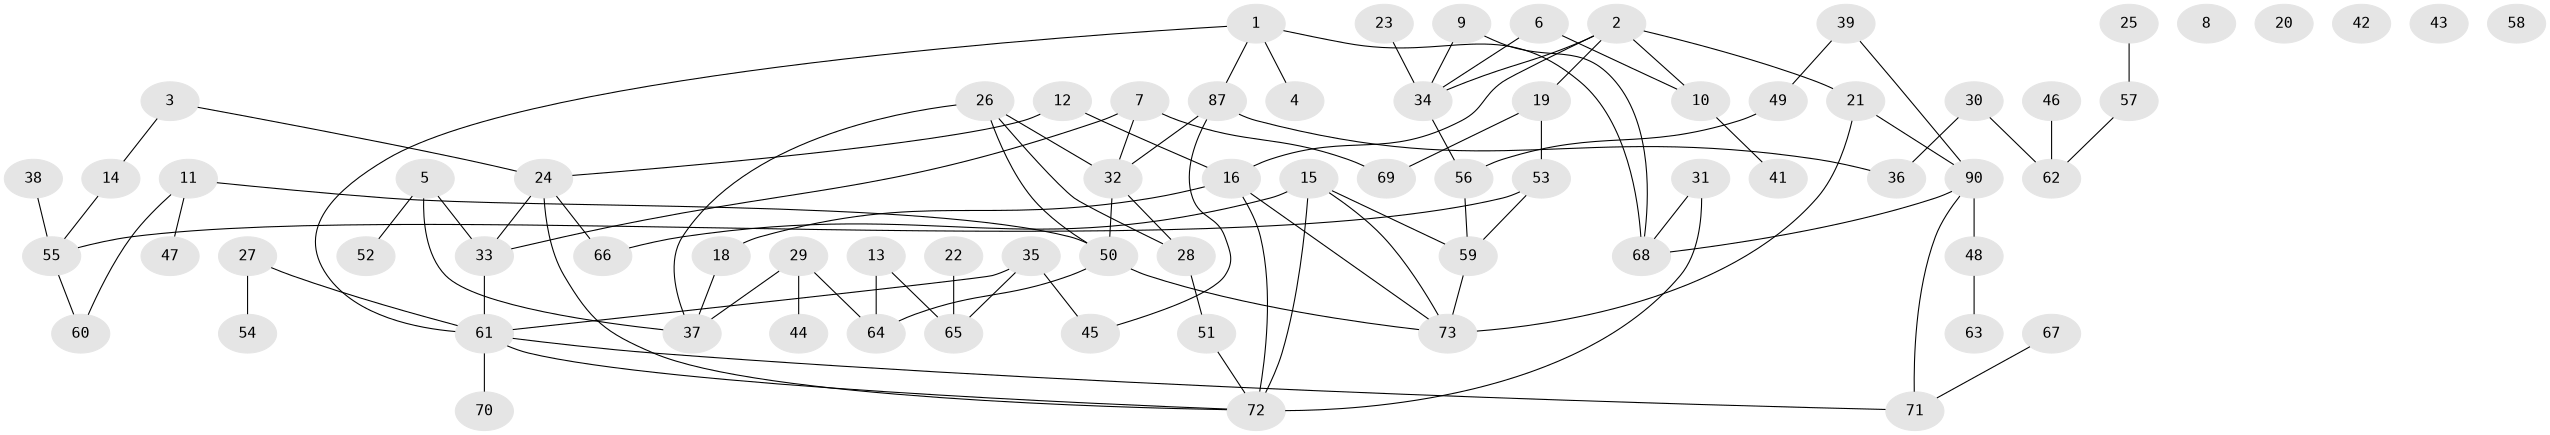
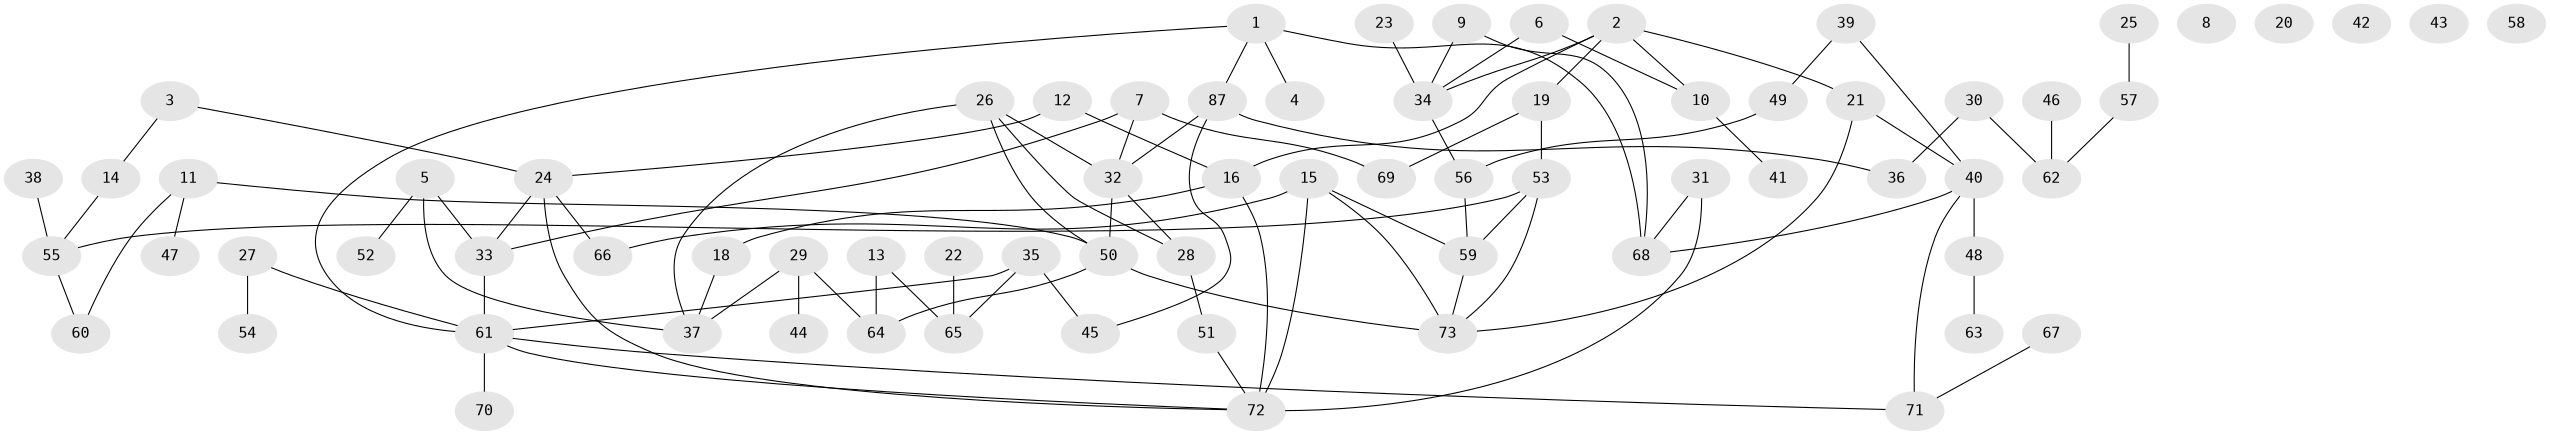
  graph {
    fontname="DejaVu Sans Mono"
    node [color=gray90 fontname="DejaVu Sans Mono" style=filled]
    edge [fontname="DejaVu Sans Mono"]
    1
    4
    n3 [label=87]
    61
    68
    32
    36
    45
    72
    71
    70
    2
    10
    16
    19
    21
    34
    41
    73
    18
    69
    53
-   40 [label=90]
+   40
    56
    3
    14
    24
    55
    33
    66
    5
    37
    52
    6
    7
    50
    28
    8
    9
    11
    47
    60
    64
    12
    13
    65
    15
    59
    46
    62
    20
    48
    22
    23
    25
    57
    26
    51
    27
    54
    29
    44
    30
    31
    35
    38
    39
    49
    63
    42
    43
    58
    67
    1 -- 4
    1 -- n3
    1 -- 61
    1 -- 68
    n3 -- 32
    n3 -- 36
    n3 -- 45
    61 -- 72
    61 -- 71
    61 -- 70
    32 -- 50
    32 -- 28
    2 -- 10
    2 -- 16
    2 -- 19
    2 -- 21
    2 -- 34
    10 -- 41
    16 -- 72
-   16 -- 73
+   53 -- 73
    16 -- 18
    19 -- 69
    19 -- 53
    21 -- 73
    21 -- 40
    34 -- 56
    18 -- 37
    53 -- 55
    53 -- 59
    40 -- 68
    40 -- 71
    40 -- 48
    56 -- 59
    3 -- 14
    3 -- 24
    14 -- 55
    24 -- 72
    24 -- 33
    24 -- 66
    55 -- 60
    33 -- 61
    5 -- 33
    5 -- 37
    5 -- 52
    6 -- 10
    6 -- 34
    7 -- 32
    7 -- 69
    7 -- 33
    50 -- 73
    50 -- 64
    28 -- 51
    9 -- 68
    9 -- 34
    11 -- 50
    11 -- 47
    11 -- 60
    12 -- 16
    12 -- 24
    13 -- 64
    13 -- 65
    15 -- 72
    15 -- 73
    15 -- 66
    15 -- 59
    59 -- 73
    46 -- 62
    48 -- 63
    22 -- 65
    23 -- 34
    25 -- 57
    57 -- 62
    26 -- 32
    26 -- 37
    26 -- 50
    26 -- 28
    51 -- 72
    27 -- 61
    27 -- 54
    29 -- 37
    29 -- 64
    29 -- 44
    30 -- 36
    30 -- 62
    31 -- 68
    31 -- 72
    35 -- 61
    35 -- 45
    35 -- 65
    38 -- 55
    39 -- 40
    39 -- 49
    49 -- 56
    67 -- 71
  }
